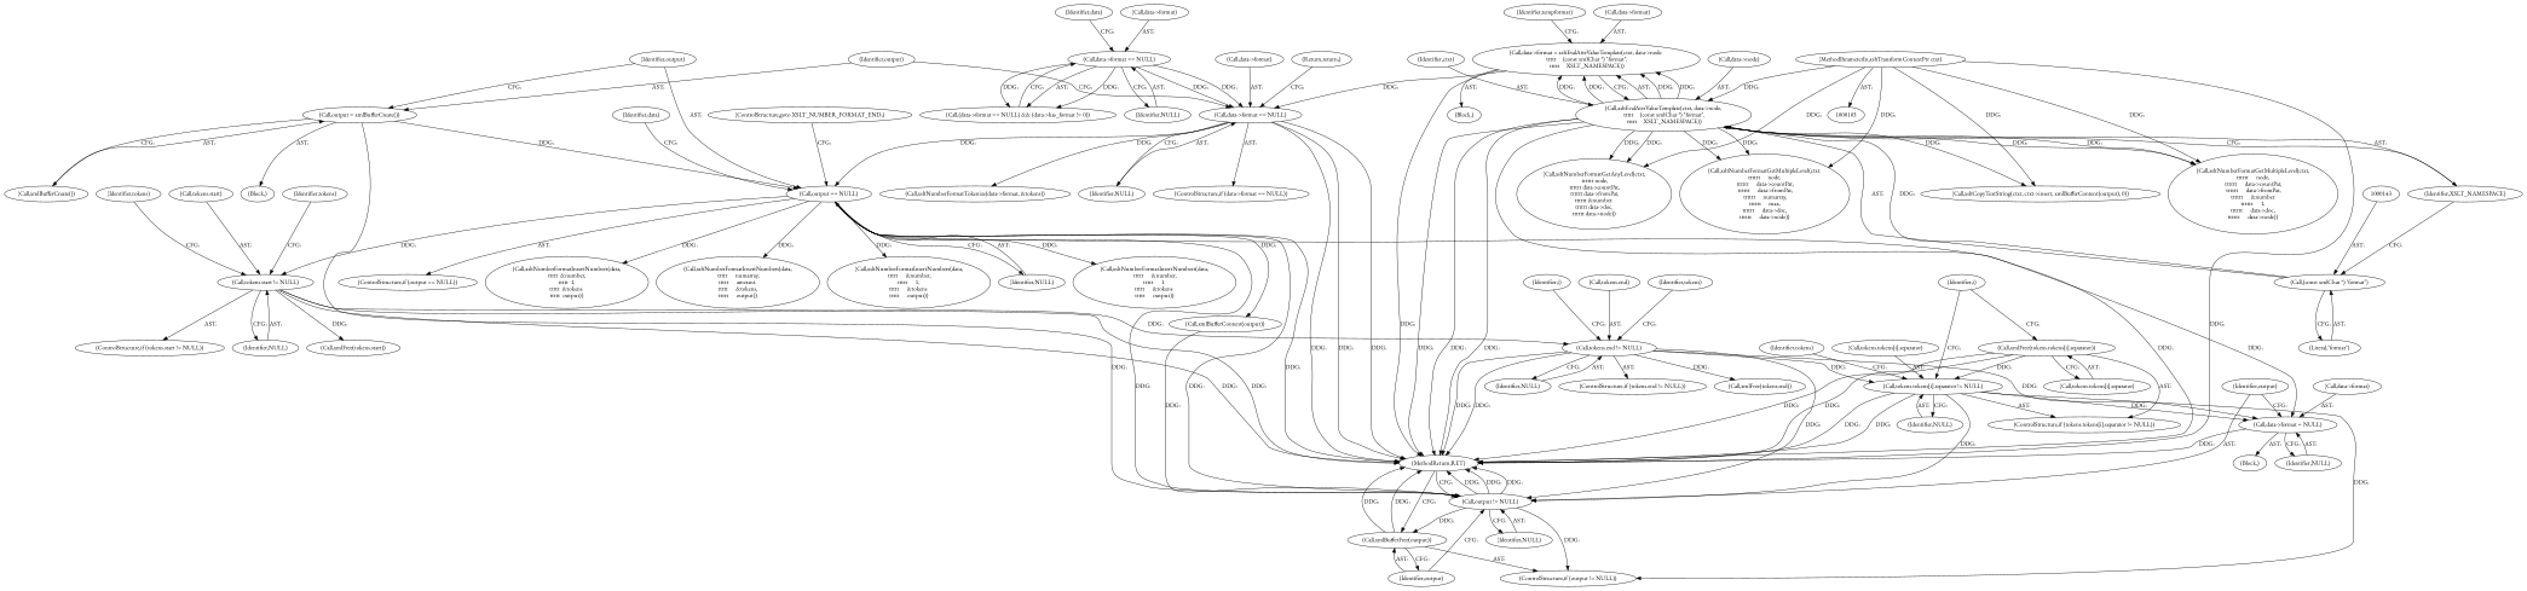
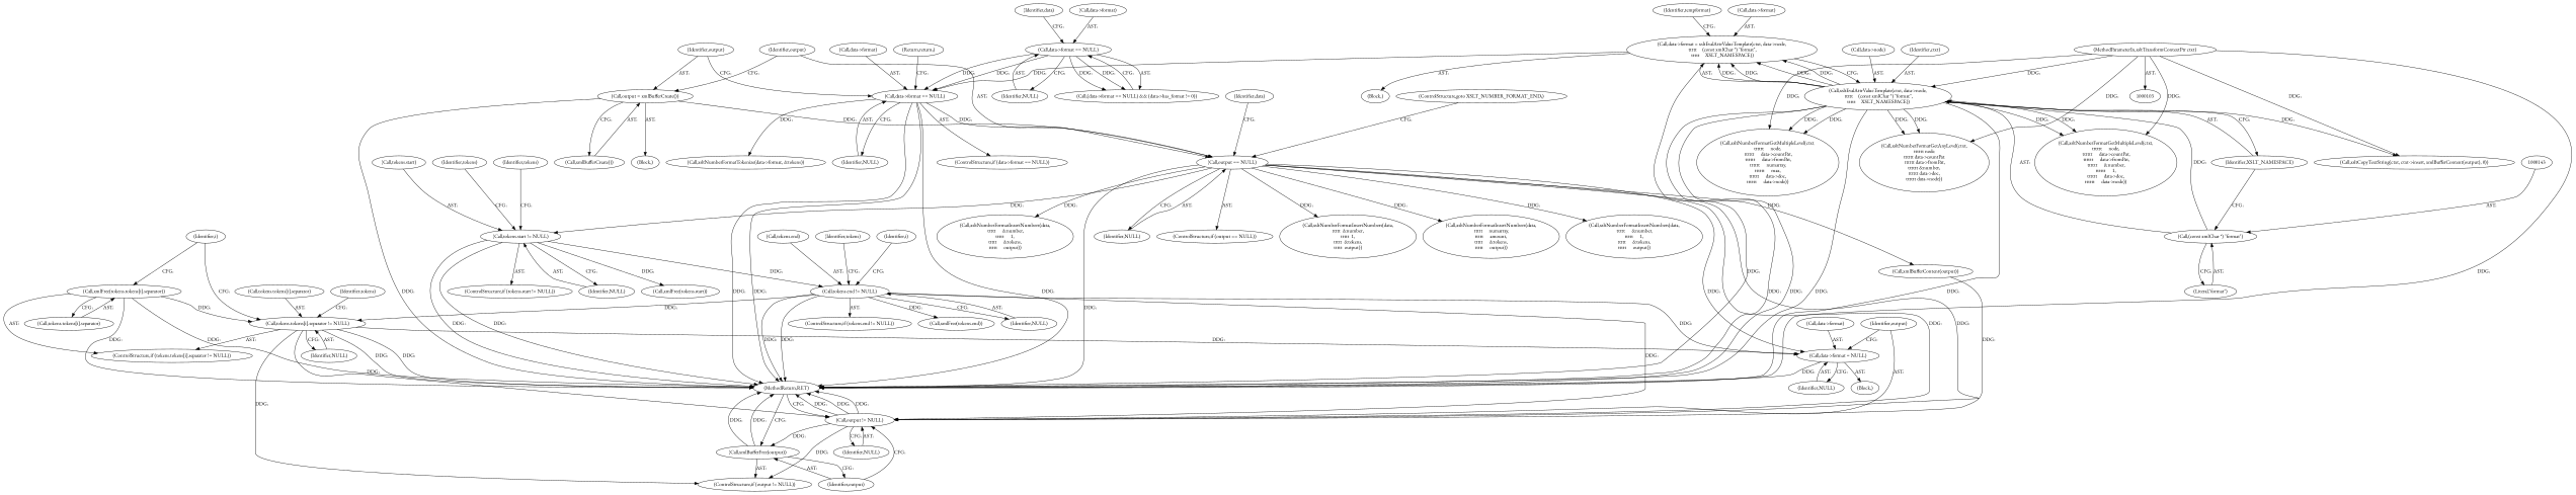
  digraph {
    fontname="EB Garamond"
    node [fontname="EB Garamond"]
    edge [fontname="EB Garamond"]
    n1 [label="(Call,xmlFree(tokens.tokens[i].separator))"]
    n2 [label="(Call,tokens.tokens[i].separator != NULL)"]
    n3 [label="(Call,tokens.tokens[i].separator)"]
    n4 [label="(ControlStructure,if (tokens.tokens[i].separator != NULL))"]
    n5 [label="(MethodReturn,RET)"]
    n6 [label="(Call,data->format = NULL)"]
    n7 [label="(Call,output != NULL)"]
    n8 [label="(Identifier,NULL)"]
    n9 [label="(ControlStructure,if (output != NULL))"]
    n10 [label="(Call,xmlBufferFree(output))"]
    n11 [label="(Block,)"]
    n12 [label="(Identifier,NULL)"]
    n13 [label="(Identifier,NULL)"]
    n14 [label="(Call,tokens.end != NULL)"]
    n15 [label="(ControlStructure,if (tokens.end != NULL))"]
    n16 [label="(Call,xmlFree(tokens.end))"]
    n17 [label="(Identifier,NULL)"]
    n18 [label="(Call,tokens.start != NULL)"]
    n19 [label="(ControlStructure,if (tokens.start != NULL))"]
    n20 [label="(Identifier,NULL)"]
    n21 [label="(Call,xmlFree(tokens.start))"]
    n22 [label="(Call,output == NULL)"]
    n23 [label="(ControlStructure,if (output == NULL))"]
    n24 [label="(Call,xsltNumberFormatInsertNumbers(data,\n\t\t\t\t\t  &number,\n\t\t\t\t\t  1,\n\t\t\t\t\t  &tokens,\n\t\t\t\t\t  output))"]
    n25 [label="(Call,xsltNumberFormatInsertNumbers(data,\n \t\t\t\t\t      numarray,\n\t\t\t\t\t      amount,\n\t\t\t\t\t      &tokens,\n\t\t\t\t\t      output))"]
    n26 [label="(Call,xsltNumberFormatInsertNumbers(data,\n \t\t\t\t\t      &number,\n\t\t\t\t\t      1,\n\t\t\t\t\t      &tokens,\n\t\t\t\t\t      output))"]
    n27 [label="(Identifier,NULL)"]
    n28 [label="(Call,xsltNumberFormatInsertNumbers(data,\n \t\t\t\t\t      &number,\n\t\t\t\t\t      1,\n\t\t\t\t\t      &tokens,\n\t\t\t\t\t      output))"]
    n29 [label="(Call,xmlBufferContent(output))"]
    n30 [label="(Call,output = xmlBufferCreate())"]
    n31 [label="(Call,xmlBufferCreate())"]
    n32 [label="(Block,)"]
    n33 [label="(Call,data->format == NULL)"]
    n34 [label="(ControlStructure,if (data->format == NULL))"]
    n35 [label="(Call,xsltNumberFormatTokenize(data->format, &tokens))"]
    n36 [label="(Identifier,NULL)"]
    n37 [label="(Call,data->format == NULL)"]
    n38 [label="(Call,(data->format == NULL) && (data->has_format != 0))"]
    n39 [label="(Identifier,NULL)"]
    n40 [label="(Call,data->format = xsltEvalAttrValueTemplate(ctxt, data->node,\n \t\t\t\t\t     (const xmlChar *) \"format\",\n \t\t\t\t\t     XSLT_NAMESPACE))"]
    n41 [label="(Call,xsltEvalAttrValueTemplate(ctxt, data->node,\n \t\t\t\t\t     (const xmlChar *) \"format\",\n \t\t\t\t\t     XSLT_NAMESPACE))"]
    n42 [label="(Block,)"]
    n43 [label="(Call,xsltNumberFormatGetMultipleLevel(ctxt,\n\t\t\t\t\t\t      node,\n \t\t\t\t\t\t      data->countPat,\n \t\t\t\t\t\t      data->fromPat,\n \t\t\t\t\t\t      &number,\n\t\t\t\t\t\t      1,\n\t\t\t\t\t\t      data->doc,\n\t\t\t\t\t\t      data->node))"]
    n44 [label="(Call,xsltNumberFormatGetMultipleLevel(ctxt,\n\t\t\t\t\t\t      node,\n \t\t\t\t\t\t      data->countPat,\n \t\t\t\t\t\t      data->fromPat,\n \t\t\t\t\t\t      numarray,\n\t\t\t\t\t\t      max,\n\t\t\t\t\t\t      data->doc,\n\t\t\t\t\t\t      data->node))"]
    n45 [label="(Call,xsltNumberFormatGetAnyLevel(ctxt,\n \t\t\t\t\t\t node,\n \t\t\t\t\t\t data->countPat,\n \t\t\t\t\t\t data->fromPat,\n\t\t\t\t\t\t &number,\n\t\t\t\t\t\t data->doc,\n\t\t\t\t\t\t data->node))"]
    n46 [label="(Call,xsltCopyTextString(ctxt, ctxt->insert, xmlBufferContent(output), 0))"]
    n47 [label="(Identifier,XSLT_NAMESPACE)"]
    n48 [label="(Call,(const xmlChar *) \"format\")"]
    n49 [label="(MethodParameterIn,xsltTransformContextPtr ctxt)"]
    1000103
    n51 [label="(Literal,\"format\")"]
    n52 [label="(Identifier,output)"]
    n53 [label="(Call,data->format)"]
    n54 [label="(Identifier,output)"]
    n55 [label="(Identifier,data)"]
    n56 [label="(Identifier,tempformat)"]
    n57 [label="(Return,return;)"]
    n58 [label="(Identifier,data)"]
    n59 [label="(Identifier,output)"]
    n60 [label="(ControlStructure,goto XSLT_NUMBER_FORMAT_END;)"]
    n61 [label="(Call,tokens.start)"]
    n62 [label="(Identifier,tokens)"]
    n63 [label="(Identifier,i)"]
    n64 [label="(Call,data->format)"]
    n65 [label="(Call,data->node)"]
    n66 [label="(Call,tokens.end)"]
    n67 [label="(Identifier,tokens)"]
    n68 [label="(Identifier,tokens)"]
    n69 [label="(Call,data->format)"]
    n70 [label="(Identifier,output)"]
    n71 [label="(Identifier,ctxt)"]
    n72 [label="(Call,data->format)"]
    n73 [label="(Call,tokens.tokens[i].separator)"]
    n74 [label="(Identifier,i)"]
    n75 [label="(Identifier,tokens)"]
    1000143
    n1 -> n2 [label="DDG: "]
    n1 -> n3 [label="CFG: "]
    n1 -> n4 [label="AST: "]
    n1 -> n5 [label="DDG: "]
    n1 -> n5 [label="DDG: "]
    n2 -> n4 [label="AST: "]
    n2 -> n5 [label="DDG: "]
    n2 -> n5 [label="DDG: "]
    n2 -> n6 [label="DDG: "]
    n2 -> n7 [label="DDG: "]
    n2 -> n8 [label="CFG: "]
    n2 -> n9 [label="DDG: "]
    n3 -> n1 [label="AST: "]
    n5 -> n7 [label="CFG: "]
    n5 -> n10 [label="CFG: "]
    n6 -> n5 [label="DDG: "]
    n6 -> n11 [label="AST: "]
    n6 -> n12 [label="CFG: "]
    n7 -> n5 [label="DDG: "]
    n7 -> n5 [label="DDG: "]
    n7 -> n5 [label="DDG: "]
    n7 -> n9 [label="DDG: "]
    n7 -> n10 [label="DDG: "]
    n7 -> n13 [label="CFG: "]
    n8 -> n2 [label="AST: "]
    n10 -> n5 [label="DDG: "]
    n10 -> n5 [label="DDG: "]
    n10 -> n9 [label="AST: "]
    n10 -> n52 [label="CFG: "]
    n12 -> n6 [label="AST: "]
    n13 -> n7 [label="AST: "]
    n14 -> n2 [label="DDG: "]
    n14 -> n5 [label="DDG: "]
    n14 -> n5 [label="DDG: "]
    n14 -> n6 [label="DDG: "]
    n14 -> n7 [label="DDG: "]
    n14 -> n15 [label="AST: "]
    n14 -> n16 [label="DDG: "]
    n14 -> n17 [label="CFG: "]
    n17 -> n14 [label="AST: "]
    n18 -> n5 [label="DDG: "]
    n18 -> n5 [label="DDG: "]
    n18 -> n14 [label="DDG: "]
    n18 -> n19 [label="AST: "]
    n18 -> n20 [label="CFG: "]
    n18 -> n21 [label="DDG: "]
    n20 -> n18 [label="AST: "]
    n22 -> n5 [label="DDG: "]
    n22 -> n6 [label="DDG: "]
    n22 -> n7 [label="DDG: "]
    n22 -> n7 [label="DDG: "]
    n22 -> n18 [label="DDG: "]
    n22 -> n23 [label="AST: "]
    n22 -> n24 [label="DDG: "]
    n22 -> n25 [label="DDG: "]
    n22 -> n26 [label="DDG: "]
    n22 -> n27 [label="CFG: "]
    n22 -> n28 [label="DDG: "]
    n22 -> n29 [label="DDG: "]
    n27 -> n22 [label="AST: "]
    n29 -> n7 [label="DDG: "]
-   n30 -> n7 [label="DDG: "]
+   n30 -> n5 [label="DDG: "]
    n30 -> n22 [label="DDG: "]
    n30 -> n31 [label="CFG: "]
    n30 -> n32 [label="AST: "]
    n31 -> n30 [label="AST: "]
    n33 -> n5 [label="DDG: "]
    n33 -> n5 [label="DDG: "]
    n33 -> n5 [label="DDG: "]
    n33 -> n22 [label="DDG: "]
    n33 -> n34 [label="AST: "]
    n33 -> n35 [label="DDG: "]
    n33 -> n36 [label="CFG: "]
    n36 -> n33 [label="AST: "]
    n37 -> n33 [label="DDG: "]
    n37 -> n33 [label="DDG: "]
    n37 -> n38 [label="AST: "]
    n37 -> n38 [label="DDG: "]
    n37 -> n38 [label="DDG: "]
    n37 -> n39 [label="CFG: "]
    n38 -> n37 [label="CFG: "]
    n39 -> n37 [label="AST: "]
    n40 -> n5 [label="DDG: "]
    n40 -> n33 [label="DDG: "]
    n40 -> n41 [label="CFG: "]
    n40 -> n42 [label="AST: "]
    n41 -> n5 [label="DDG: "]
    n41 -> n5 [label="DDG: "]
    n41 -> n5 [label="DDG: "]
    n41 -> n5 [label="DDG: "]
    n41 -> n40 [label="AST: "]
    n41 -> n40 [label="DDG: "]
    n41 -> n40 [label="DDG: "]
    n41 -> n40 [label="DDG: "]
    n41 -> n40 [label="DDG: "]
    n41 -> n43 [label="DDG: "]
    n41 -> n43 [label="DDG: "]
    n41 -> n44 [label="DDG: "]
    n41 -> n44 [label="DDG: "]
    n41 -> n45 [label="DDG: "]
    n41 -> n45 [label="DDG: "]
    n41 -> n46 [label="DDG: "]
    n41 -> n47 [label="CFG: "]
    n47 -> n41 [label="AST: "]
    n47 -> n48 [label="CFG: "]
    n48 -> n41 [label="AST: "]
    n48 -> n41 [label="DDG: "]
    n48 -> n51 [label="CFG: "]
    n49 -> n5 [label="DDG: "]
    n49 -> n41 [label="DDG: "]
    n49 -> n43 [label="DDG: "]
    n49 -> n44 [label="DDG: "]
    n49 -> n45 [label="DDG: "]
    n49 -> n46 [label="DDG: "]
    n49 -> 1000103 [label="AST: "]
    n51 -> n48 [label="AST: "]
    n52 -> n7 [label="CFG: "]
    n52 -> n10 [label="AST: "]
    n53 -> n33 [label="AST: "]
    n54 -> n22 [label="AST: "]
    n54 -> n30 [label="CFG: "]
    n55 -> n22 [label="CFG: "]
    n56 -> n40 [label="CFG: "]
    n57 -> n33 [label="CFG: "]
    n58 -> n37 [label="CFG: "]
    n59 -> n6 [label="CFG: "]
    n59 -> n7 [label="AST: "]
    n60 -> n22 [label="CFG: "]
    n61 -> n18 [label="AST: "]
    n62 -> n18 [label="CFG: "]
    n63 -> n14 [label="CFG: "]
    n64 -> n6 [label="AST: "]
    n65 -> n41 [label="AST: "]
    n66 -> n14 [label="AST: "]
    n67 -> n18 [label="CFG: "]
    n68 -> n2 [label="CFG: "]
    n69 -> n37 [label="AST: "]
    n70 -> n30 [label="AST: "]
    n70 -> n33 [label="CFG: "]
    n71 -> n41 [label="AST: "]
    n72 -> n40 [label="AST: "]
    n73 -> n2 [label="AST: "]
    n74 -> n1 [label="CFG: "]
    n74 -> n2 [label="CFG: "]
    n75 -> n14 [label="CFG: "]
    1000143 -> n48 [label="AST: "]
  }
